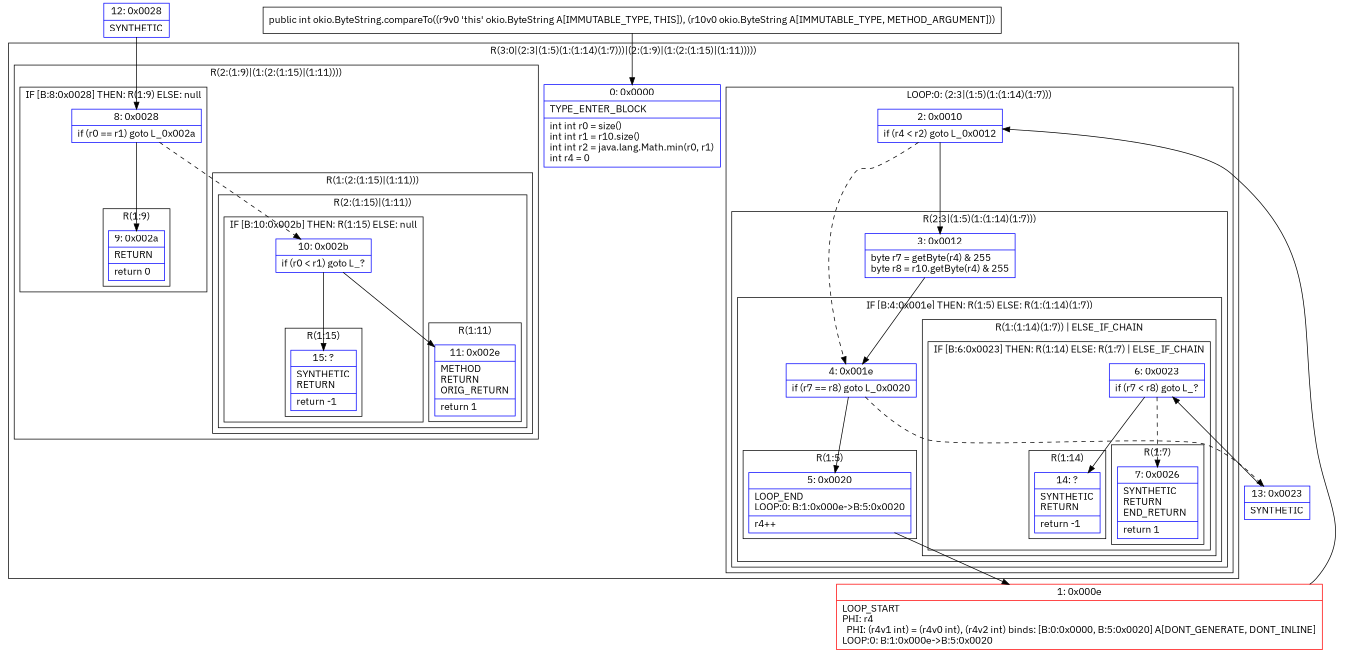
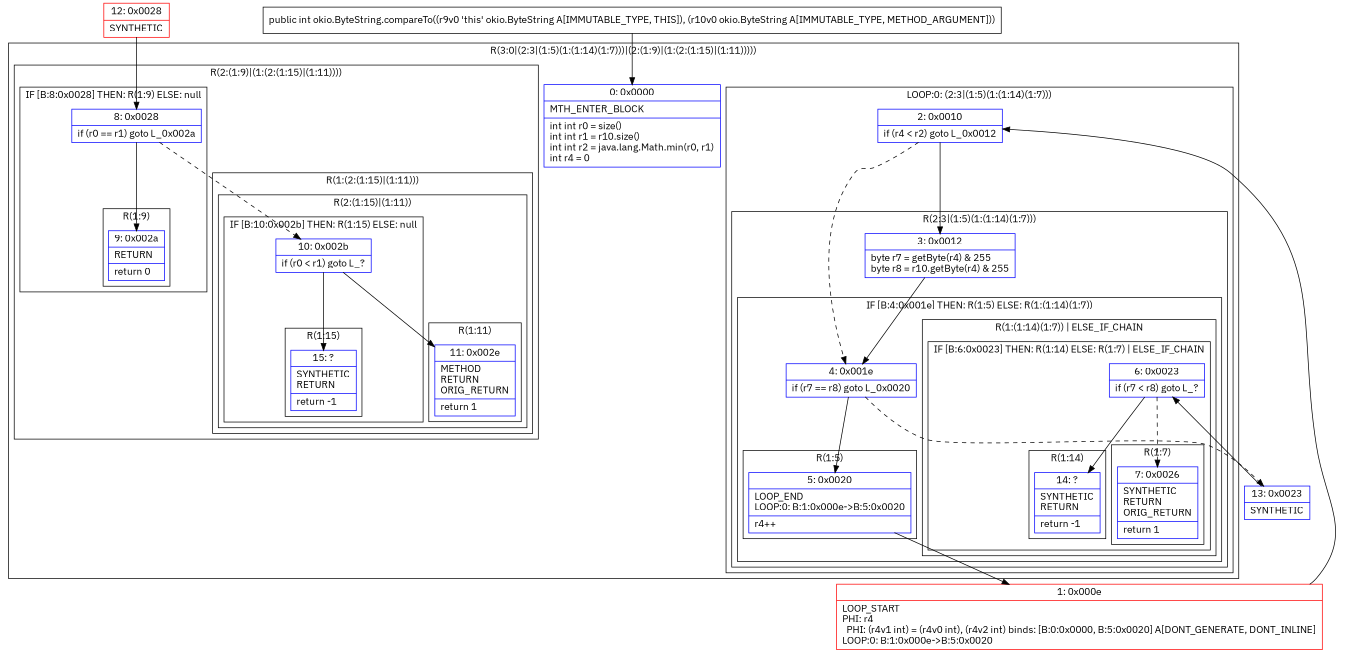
  digraph {
    fontname="IBM Plex Sans"
    node [color=blue fontname="IBM Plex Sans" shape=record]
    edge [fontname="IBM Plex Sans"]
    n1 [label="{5\:\ 0x0020|LOOP_END\lLOOP:0: B:1:0x000e\-\>B:5:0x0020\l|r4++\l}"]
    n2 [label="{14\:\ ?|SYNTHETIC\lRETURN\l|return \-1\l}"]
-   n3 [label="{7\:\ 0x0026|SYNTHETIC\lRETURN\lEND_RETURN\l|return 1\l}"]
+   n3 [label="{7\:\ 0x0026|SYNTHETIC\lRETURN\lORIG_RETURN\l|return 1\l}"]
    n4 [label="{6\:\ 0x0023|if (r7 \< r8) goto L_?\l}"]
    n5 [label="{4\:\ 0x001e|if (r7 == r8) goto L_0x0020\l}"]
    n6 [label="{3\:\ 0x0012|byte r7 = getByte(r4) & 255\lbyte r8 = r10.getByte(r4) & 255\l}"]
    n7 [label="{2\:\ 0x0010|if (r4 \< r2) goto L_0x0012\l}"]
    n8 [label="{9\:\ 0x002a|RETURN\l|return 0\l}"]
    n9 [label="{8\:\ 0x0028|if (r0 == r1) goto L_0x002a\l}"]
    n10 [label="{15\:\ ?|SYNTHETIC\lRETURN\l|return \-1\l}"]
    n11 [label="{10\:\ 0x002b|if (r0 \< r1) goto L_?\l}"]
    n12 [label="{11\:\ 0x002e|METHOD\lRETURN\lORIG_RETURN\l|return 1\l}"]
-   n13 [label="{0\:\ 0x0000|TYPE_ENTER_BLOCK\l|int int r0 = size()\lint int r1 = r10.size()\lint int r2 = java.lang.Math.min(r0, r1)\lint r4 = 0\l}"]
+   n13 [label="{0\:\ 0x0000|MTH_ENTER_BLOCK\l|int int r0 = size()\lint int r1 = r10.size()\lint int r2 = java.lang.Math.min(r0, r1)\lint r4 = 0\l}"]
    n14 [color=red label="{1\:\ 0x000e|LOOP_START\lPHI: r4 \l  PHI: (r4v1 int) = (r4v0 int), (r4v2 int) binds: [B:0:0x0000, B:5:0x0020] A[DONT_GENERATE, DONT_INLINE]\lLOOP:0: B:1:0x000e\-\>B:5:0x0020\l}"]
    n15 [label="{13\:\ 0x0023|SYNTHETIC\l}"]
-   n16 [label="{12\:\ 0x0028|SYNTHETIC\l}"]
+   n16 [color=red label="{12\:\ 0x0028|SYNTHETIC\l}"]
    n17 [label="{public int okio.ByteString.compareTo((r9v0 'this' okio.ByteString A[IMMUTABLE_TYPE, THIS]), (r10v0 okio.ByteString A[IMMUTABLE_TYPE, METHOD_ARGUMENT])) }" color=""]
    subgraph cluster_1 {
      label="R(3:0|(2:3|(1:5)(1:(1:14)(1:7)))|(2:(1:9)|(1:(2:(1:15)|(1:11)))))"
      n13
      subgraph cluster_2 {
        label="LOOP:0: (2:3|(1:5)(1:(1:14)(1:7)))"
        n7
        subgraph cluster_3 {
          label="R(2:3|(1:5)(1:(1:14)(1:7)))"
          n6
          subgraph cluster_4 {
            label="IF [B:4:0x001e] THEN: R(1:5) ELSE: R(1:(1:14)(1:7))"
            n5
            subgraph cluster_5 {
              label="R(1:5)"
              n1
            }
            subgraph cluster_6 {
              label="R(1:(1:14)(1:7)) | ELSE_IF_CHAIN\l"
              subgraph cluster_7 {
                label="IF [B:6:0x0023] THEN: R(1:14) ELSE: R(1:7) | ELSE_IF_CHAIN\l"
                n4
                subgraph cluster_8 {
                  label="R(1:14)"
                  n2
                }
                subgraph cluster_9 {
                  label="R(1:7)"
                  n3
                }
              }
            }
          }
        }
      }
      subgraph cluster_10 {
        label="R(2:(1:9)|(1:(2:(1:15)|(1:11))))"
        subgraph cluster_11 {
          label="IF [B:8:0x0028] THEN: R(1:9) ELSE: null"
          n9
          subgraph cluster_12 {
            label="R(1:9)"
            n8
          }
        }
        subgraph cluster_13 {
          label="R(1:(2:(1:15)|(1:11)))"
          subgraph cluster_14 {
            label="R(2:(1:15)|(1:11))"
            subgraph cluster_15 {
              label="IF [B:10:0x002b] THEN: R(1:15) ELSE: null"
              n11
              subgraph cluster_16 {
                label="R(1:15)"
                n10
              }
            }
            subgraph cluster_17 {
              label="R(1:11)"
              n12
            }
          }
        }
      }
    }
    n1 -> n14
    n4 -> n2
    n4 -> n3 [style=dashed]
    n5 -> n1
    n5 -> n15 [style=dashed]
    n6 -> n5
    n7 -> n5 [style=dashed]
    n7 -> n6
    n9 -> n8
    n9 -> n11 [style=dashed]
    n11 -> n10
    n11 -> n12 [style=solid]
    n14 -> n7
    n15 -> n4
    n16 -> n9
    n17 -> n13
  }
